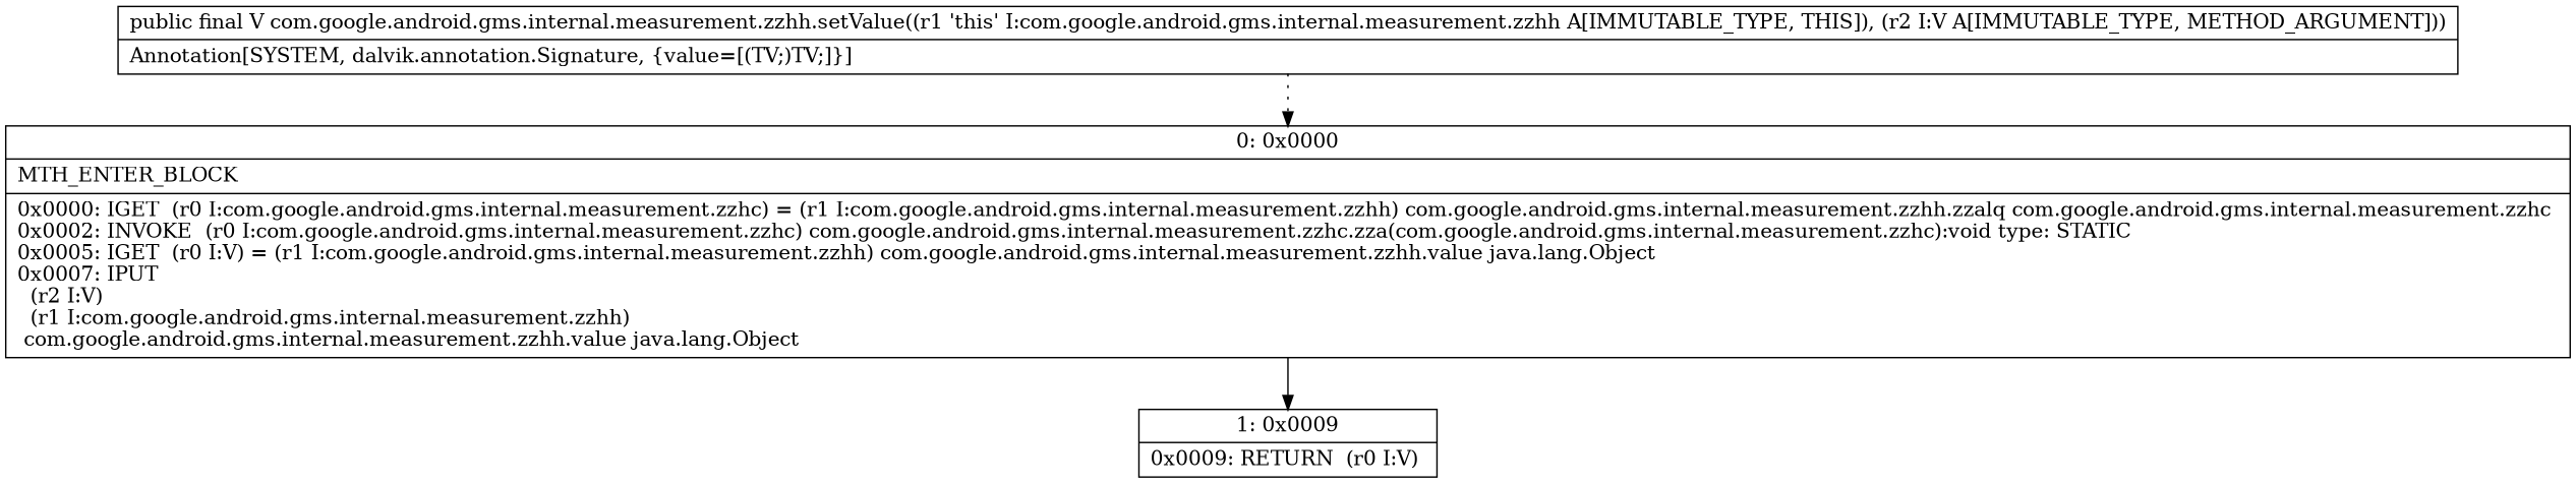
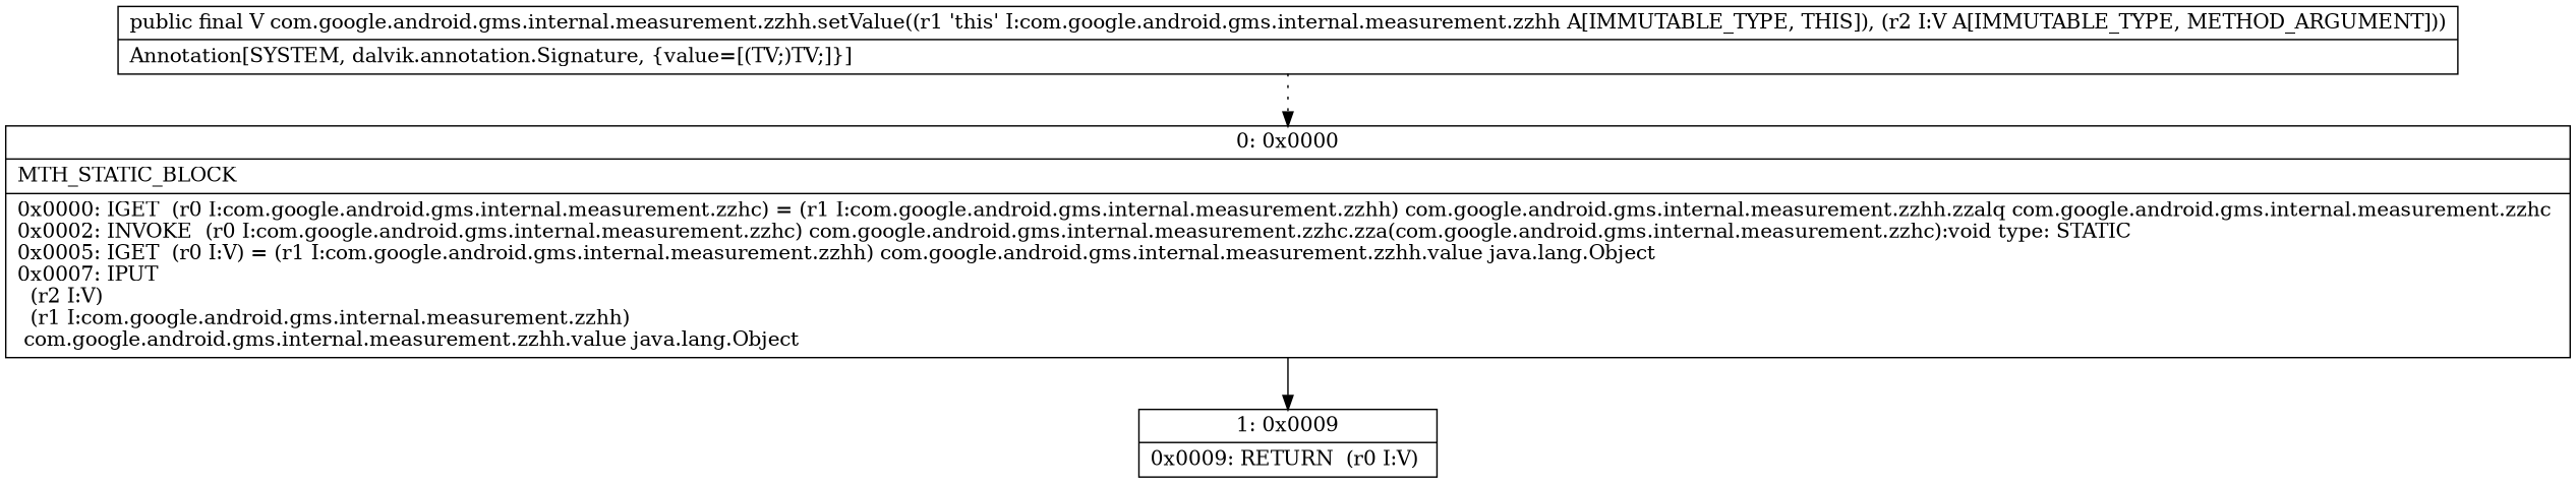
  digraph {
    fontname="DejaVu Serif"
    node [shape=record fontname="DejaVu Serif"]
    edge [fontname="DejaVu Serif"]
-   n1 [label="{0\:\ 0x0000|MTH_ENTER_BLOCK\l|0x0000: IGET  (r0 I:com.google.android.gms.internal.measurement.zzhc) = (r1 I:com.google.android.gms.internal.measurement.zzhh) com.google.android.gms.internal.measurement.zzhh.zzalq com.google.android.gms.internal.measurement.zzhc \l0x0002: INVOKE  (r0 I:com.google.android.gms.internal.measurement.zzhc) com.google.android.gms.internal.measurement.zzhc.zza(com.google.android.gms.internal.measurement.zzhc):void type: STATIC \l0x0005: IGET  (r0 I:V) = (r1 I:com.google.android.gms.internal.measurement.zzhh) com.google.android.gms.internal.measurement.zzhh.value java.lang.Object \l0x0007: IPUT  \l  (r2 I:V)\l  (r1 I:com.google.android.gms.internal.measurement.zzhh)\l com.google.android.gms.internal.measurement.zzhh.value java.lang.Object \l}"]
+   n1 [label="{0\:\ 0x0000|MTH_STATIC_BLOCK\l|0x0000: IGET  (r0 I:com.google.android.gms.internal.measurement.zzhc) = (r1 I:com.google.android.gms.internal.measurement.zzhh) com.google.android.gms.internal.measurement.zzhh.zzalq com.google.android.gms.internal.measurement.zzhc \l0x0002: INVOKE  (r0 I:com.google.android.gms.internal.measurement.zzhc) com.google.android.gms.internal.measurement.zzhc.zza(com.google.android.gms.internal.measurement.zzhc):void type: STATIC \l0x0005: IGET  (r0 I:V) = (r1 I:com.google.android.gms.internal.measurement.zzhh) com.google.android.gms.internal.measurement.zzhh.value java.lang.Object \l0x0007: IPUT  \l  (r2 I:V)\l  (r1 I:com.google.android.gms.internal.measurement.zzhh)\l com.google.android.gms.internal.measurement.zzhh.value java.lang.Object \l}"]
    n2 [label="{1\:\ 0x0009|0x0009: RETURN  (r0 I:V) \l}"]
    n3 [label="{public final V com.google.android.gms.internal.measurement.zzhh.setValue((r1 'this' I:com.google.android.gms.internal.measurement.zzhh A[IMMUTABLE_TYPE, THIS]), (r2 I:V A[IMMUTABLE_TYPE, METHOD_ARGUMENT]))  | Annotation[SYSTEM, dalvik.annotation.Signature, \{value=[(TV;)TV;]\}]\l}"]
    n1 -> n2 [style=solid]
    n3 -> n1 [style=dotted]
  }
